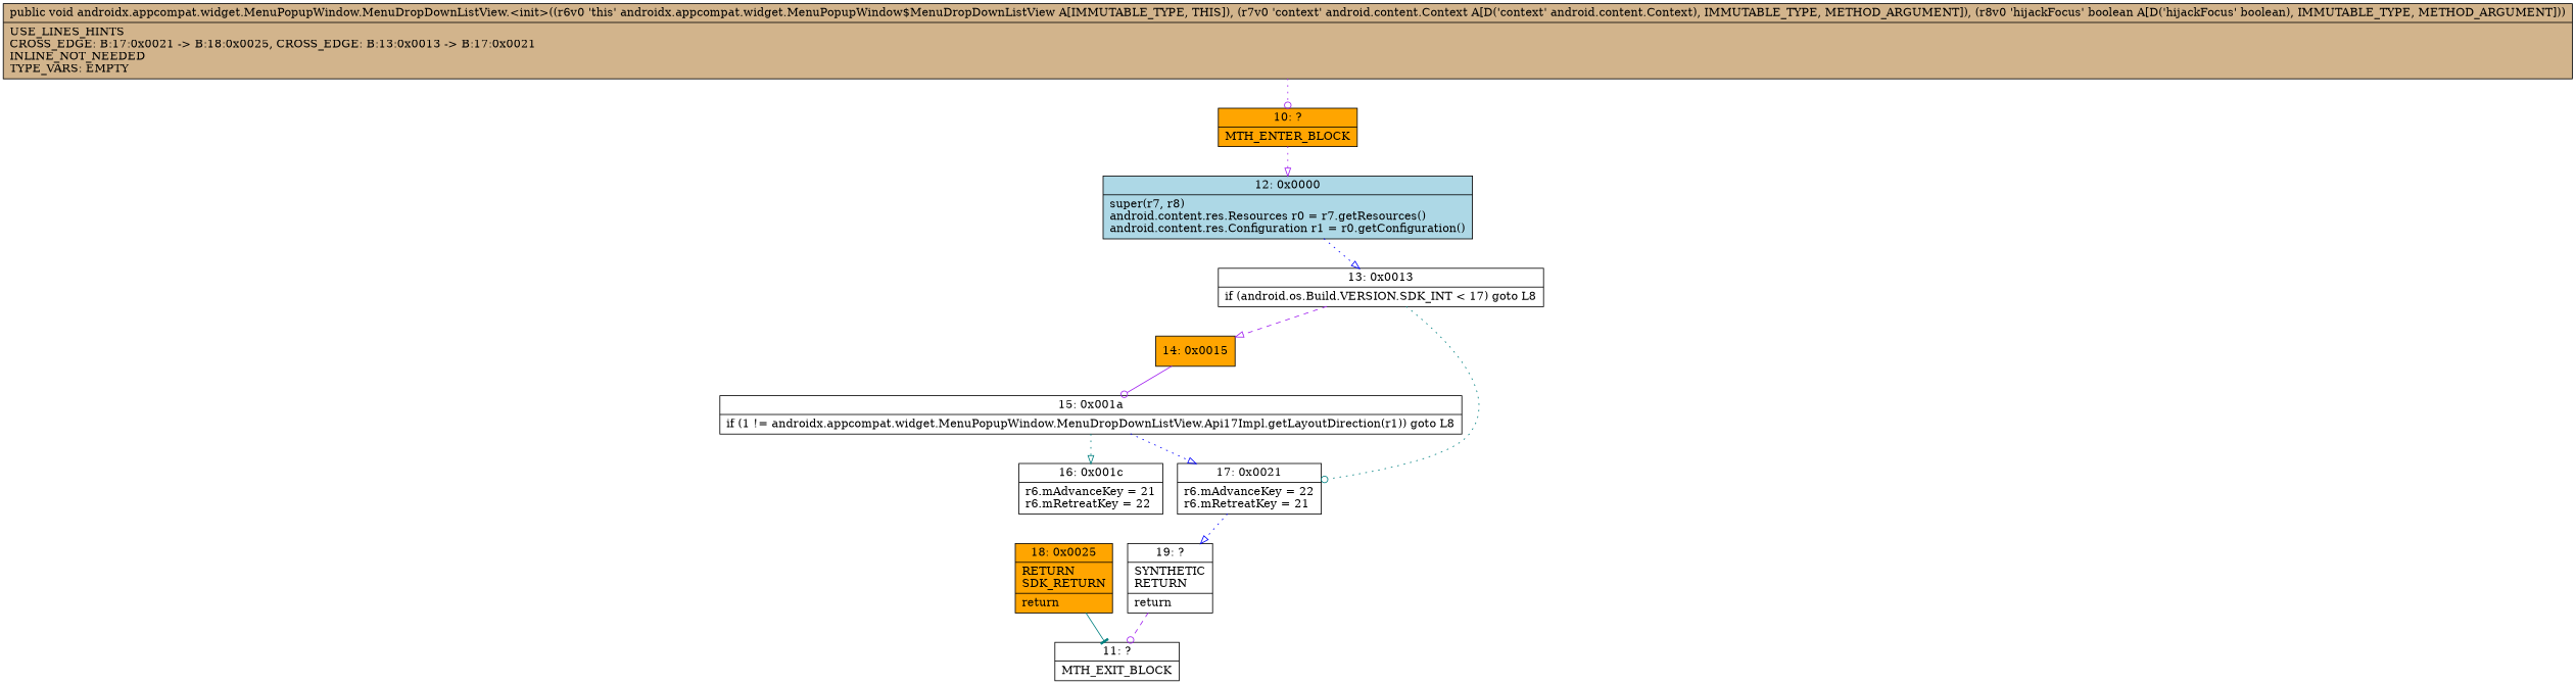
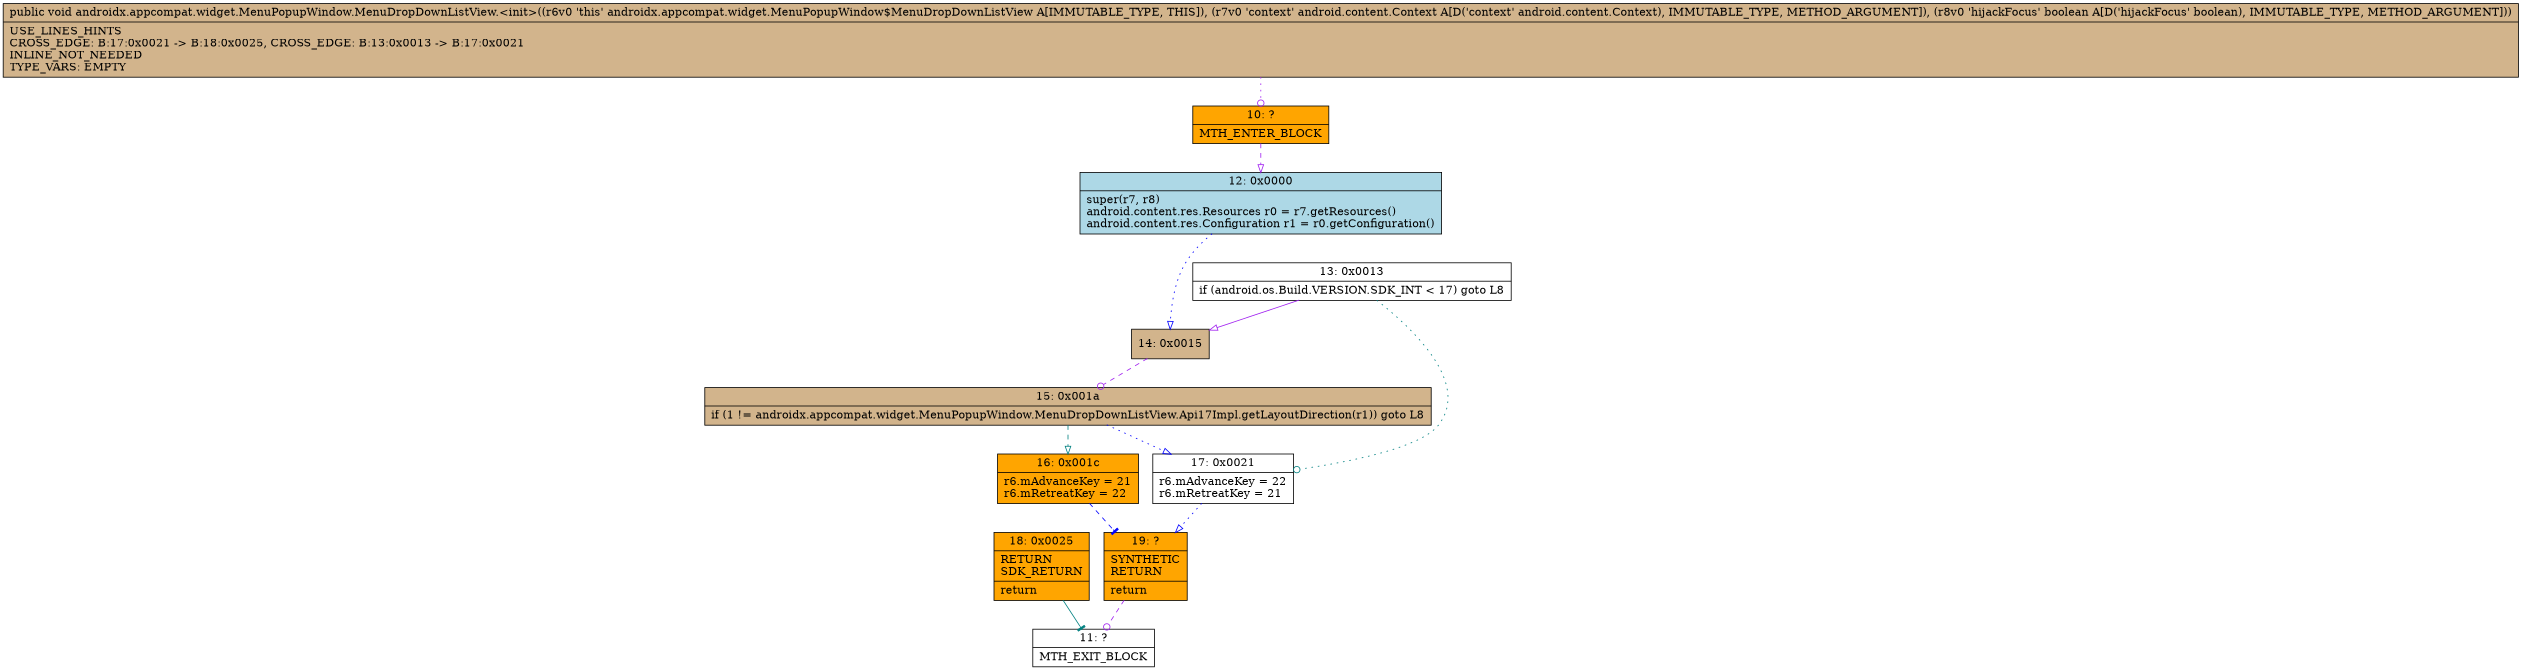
  digraph {
    node [fillcolor=orange shape=record style=filled]
    edge [arrowhead=onormal color=purple style=dotted]
    n1 [label="{10\:\ ?|MTH_ENTER_BLOCK\l}"]
    n2 [fillcolor=lightblue label="{12\:\ 0x0000|super(r7, r8)\landroid.content.res.Resources r0 = r7.getResources()\landroid.content.res.Configuration r1 = r0.getConfiguration()\l}"]
    n3 [fillcolor=white label="{13\:\ 0x0013|if (android.os.Build.VERSION.SDK_INT \< 17) goto L8\l}"]
-   n4 [label="{14\:\ 0x0015}"]
+   n4 [fillcolor=tan label="{14\:\ 0x0015}"]
    n5 [fillcolor=white label="{17\:\ 0x0021|r6.mAdvanceKey = 22\lr6.mRetreatKey = 21\l}"]
-   n6 [fillcolor=white label="{15\:\ 0x001a|if (1 != androidx.appcompat.widget.MenuPopupWindow.MenuDropDownListView.Api17Impl.getLayoutDirection(r1)) goto L8\l}"]
-   n7 [fillcolor=white label="{19\:\ ?|SYNTHETIC\lRETURN\l|return\l}"]
-   n8 [fillcolor=white label="{16\:\ 0x001c|r6.mAdvanceKey = 21\lr6.mRetreatKey = 22\l}"]
+   n6 [fillcolor=tan label="{15\:\ 0x001a|if (1 != androidx.appcompat.widget.MenuPopupWindow.MenuDropDownListView.Api17Impl.getLayoutDirection(r1)) goto L8\l}"]
+   n7 [label="{19\:\ ?|SYNTHETIC\lRETURN\l|return\l}"]
+   n8 [label="{16\:\ 0x001c|r6.mAdvanceKey = 21\lr6.mRetreatKey = 22\l}"]
    n9 [fillcolor=white label="{11\:\ ?|MTH_EXIT_BLOCK\l}"]
    n10 [label="{18\:\ 0x0025|RETURN\lSDK_RETURN\l|return\l}"]
    n11 [fillcolor=tan label="{public void androidx.appcompat.widget.MenuPopupWindow.MenuDropDownListView.\<init\>((r6v0 'this' androidx.appcompat.widget.MenuPopupWindow$MenuDropDownListView A[IMMUTABLE_TYPE, THIS]), (r7v0 'context' android.content.Context A[D('context' android.content.Context), IMMUTABLE_TYPE, METHOD_ARGUMENT]), (r8v0 'hijackFocus' boolean A[D('hijackFocus' boolean), IMMUTABLE_TYPE, METHOD_ARGUMENT]))  | USE_LINES_HINTS\lCROSS_EDGE: B:17:0x0021 \-\> B:18:0x0025, CROSS_EDGE: B:13:0x0013 \-\> B:17:0x0021\lINLINE_NOT_NEEDED\lTYPE_VARS: EMPTY\l}"]
-   n1 -> n2
-   n2 -> n3 [color=blue]
-   n3 -> n4 [style=dashed]
+   n1 -> n2 [style=dashed]
+   n2 -> n4 [color=blue]
+   n3 -> n4 [style=solid]
    n3 -> n5 [arrowhead=odot color=teal]
-   n4 -> n6 [arrowhead=odot style=solid]
+   n4 -> n6 [arrowhead=odot style=dashed]
    n5 -> n7 [color=blue]
    n6 -> n5 [color=blue]
-   n6 -> n8 [color=teal]
+   n6 -> n8 [color=teal style=dashed]
    n7 -> n9 [arrowhead=odot style=dashed]
+   n8 -> n7 [arrowhead=tee color=blue style=dashed]
    n10 -> n9 [arrowhead=tee color=teal style=solid]
    n11 -> n1 [arrowhead=odot]
  }
